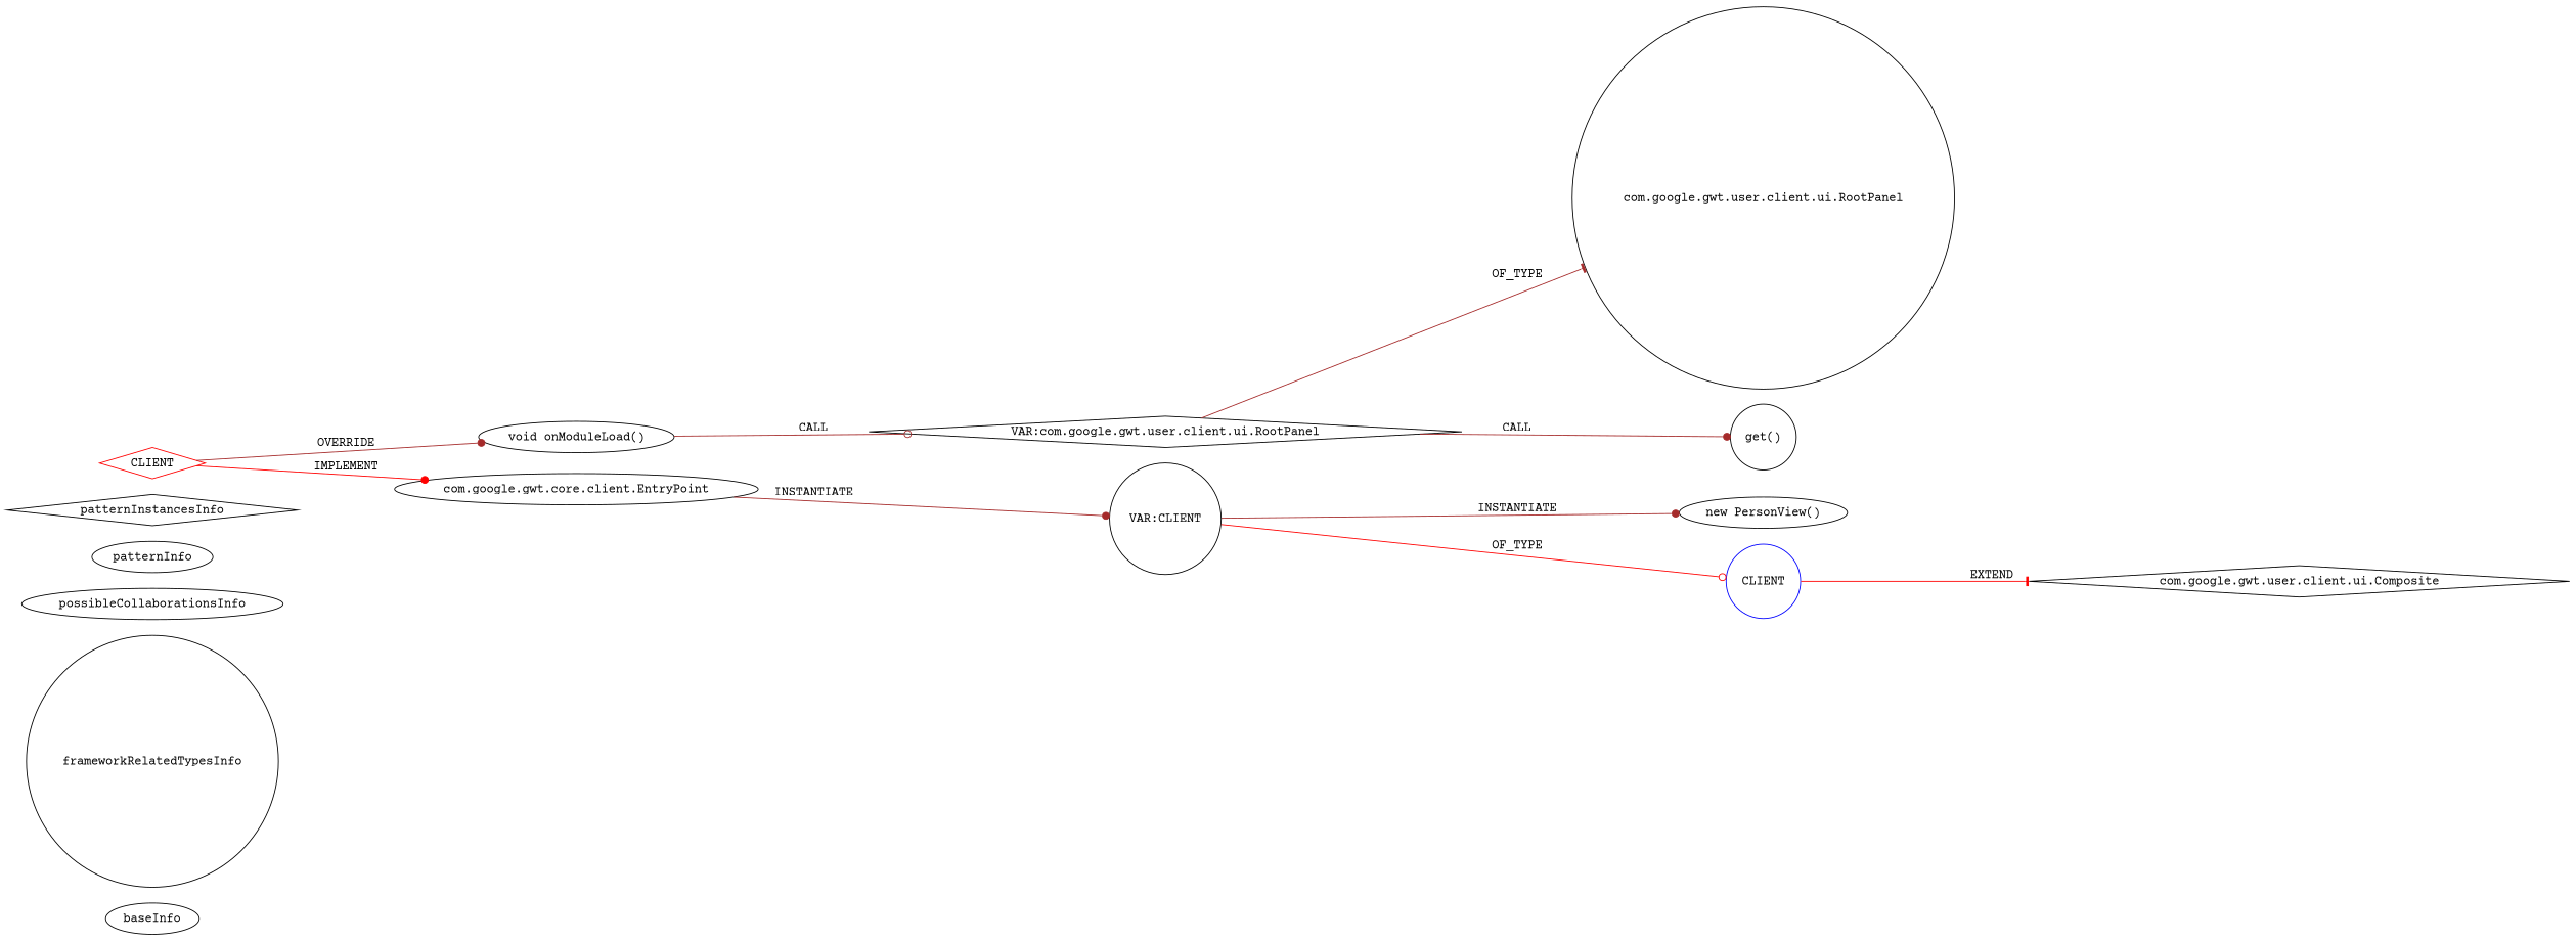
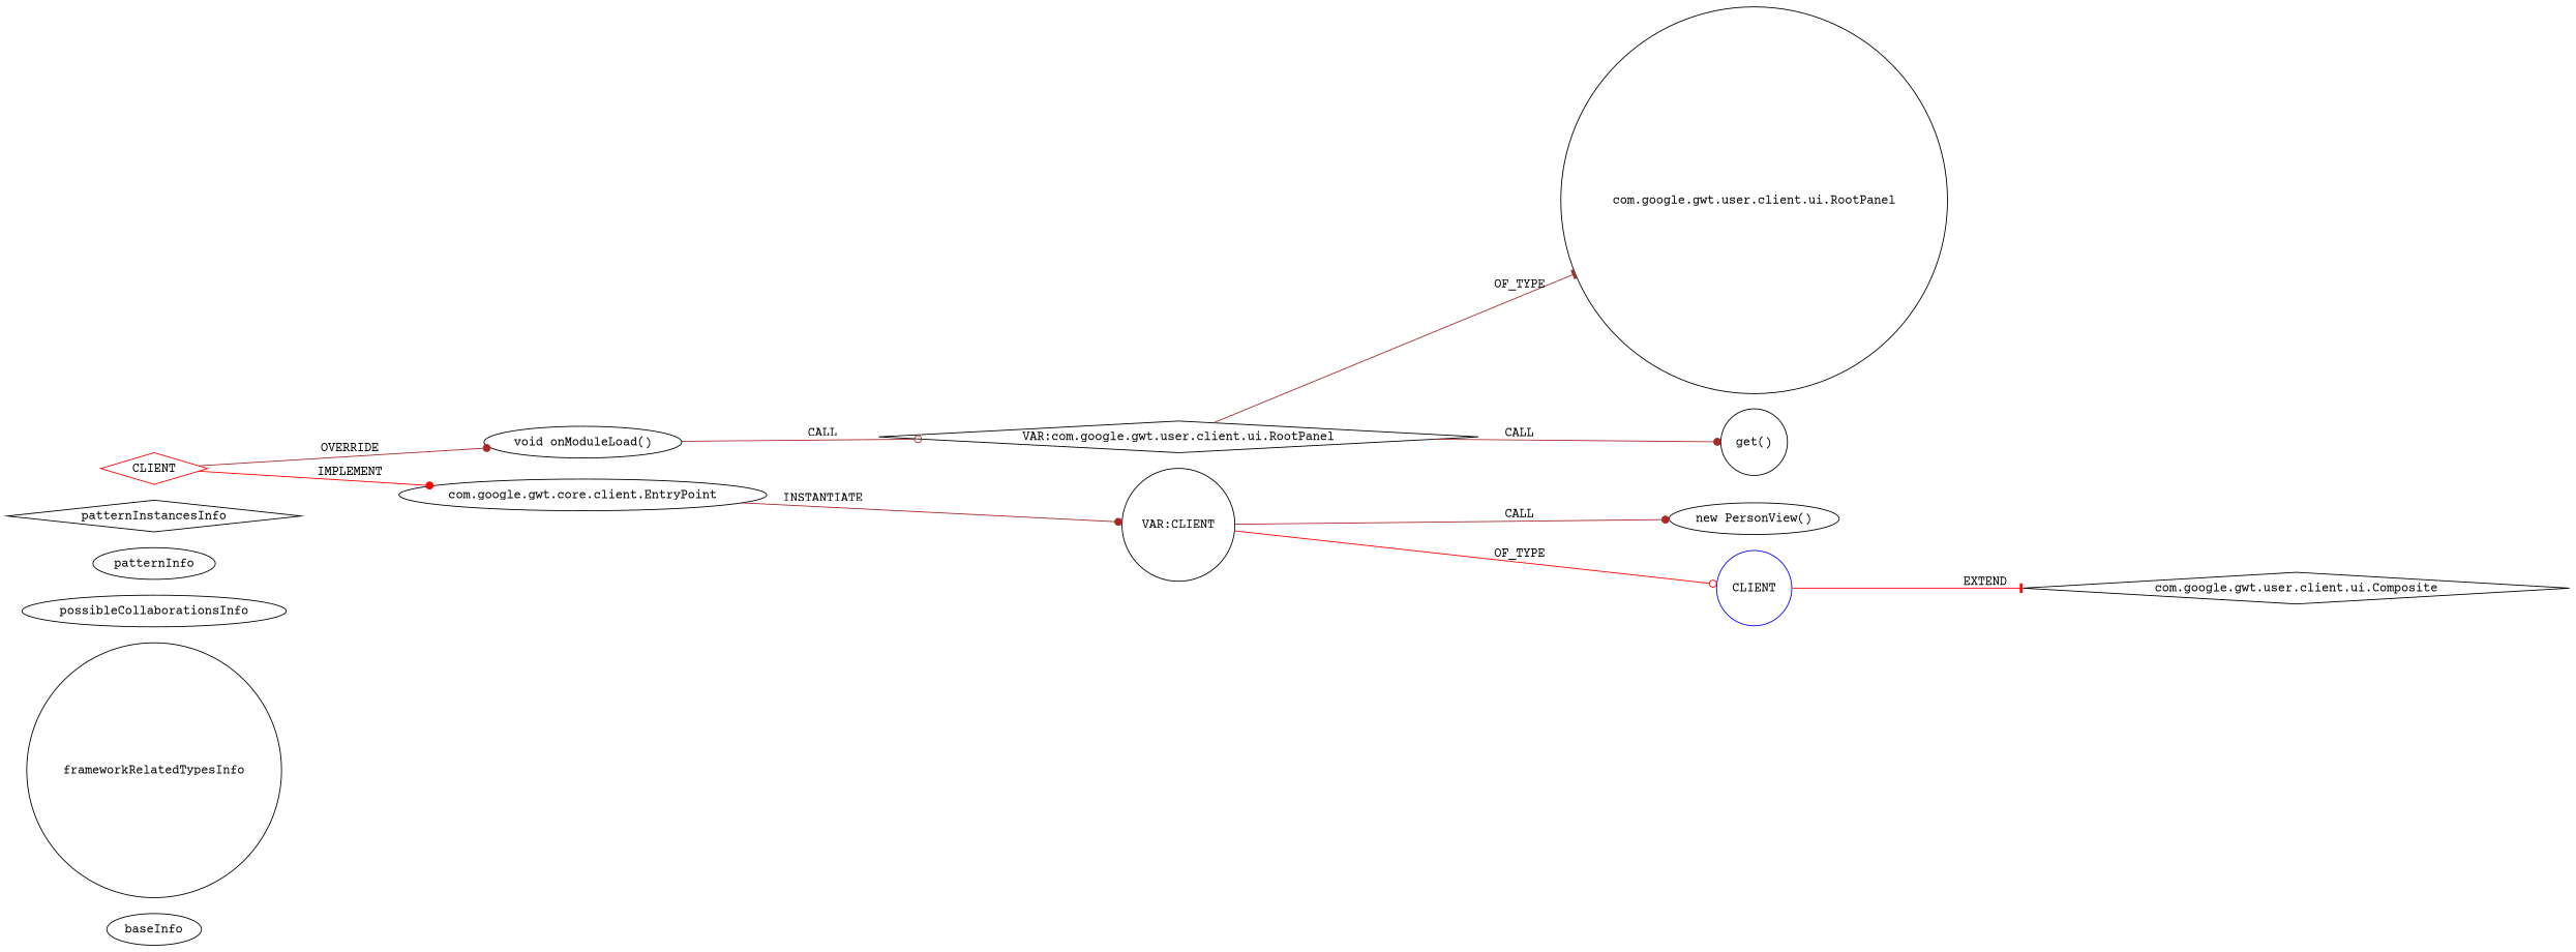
  digraph {
    fontname="Courier Prime"
    rankdir=LR
    node [fontname="Courier Prime" shape=ellipse isFrameworkType=false]
    edge [arrowhead=dot color=brown fontname="Courier Prime"]
    baseInfo [category=pattern graphId=1981 isAnonymous=false possibleRelation=true isFrameworkType=""]
    frameworkRelatedTypesInfo [0="com.google.gwt.core.client.EntryPoint" shape=circle isFrameworkType=""]
    possibleCollaborationsInfo [0="1981~INSTANTIATION-OVERRIDING_METHOD_DECLARATION-~com.google.gwt.core.client.EntryPoint ~com.google.gwt.user.client.ui.Composite ~false~false" isFrameworkType=""]
    patternInfo [frequency=2.0 patternRootClient=0 isFrameworkType=""]
    patternInstancesInfo [0="shantanusinghal-gwt-tut~/shantanusinghal-gwt-tut/gwt-tut-master/src/com/ptc/tut/client/Home.java~Home~4475" 1="gdks-GWT-MVP~/gdks-GWT-MVP/GWT-MVP-master/src/com/gfi/training/gwtmvp/client/MyApp.java~MyApp~1333" shape=diamond isFrameworkType=""]
    n6 [label="new PersonView()" vertexType=CONSTRUCTOR_CALL]
    n7 [label="VAR:CLIENT" shape=circle vertexType=VARIABLE_EXPRESION]
    n8 [color=blue label=CLIENT shape=circle vertexType=REFERENCE_CLIENT_CLASS_DECLARATION]
    n9 [label="com.google.gwt.user.client.ui.Composite" shape=diamond vertexType=FRAMEWORK_CLASS_TYPE]
    n10 [label="void onModuleLoad()" vertexType=OVERRIDING_METHOD_DECLARATION]
    n11 [label="VAR:com.google.gwt.user.client.ui.RootPanel" shape=diamond vertexType=VARIABLE_EXPRESION]
    n12 [label="com.google.gwt.user.client.ui.RootPanel" shape=circle vertexType=FRAMEWORK_CLASS_TYPE]
    n13 [label="get()" shape=circle vertexType=INSIDE_CALL]
    n14 [color=red label=CLIENT shape=diamond vertexType=ROOT_CLIENT_CLASS_DECLARATION]
    n15 [label="com.google.gwt.core.client.EntryPoint" vertexType=FRAMEWORK_INTERFACE_TYPE]
-   n7 -> n6 [label=INSTANTIATE]
+   n7 -> n6 [label=CALL]
    n7 -> n8 [arrowhead=odot color=red label=OF_TYPE]
    n8 -> n9 [arrowhead=tee color=red label=EXTEND]
    n10 -> n11 [arrowhead=odot label=CALL]
    n11 -> n12 [arrowhead=tee label=OF_TYPE]
    n11 -> n13 [label=CALL]
    n14 -> n10 [label=OVERRIDE]
    n14 -> n15 [color=red label=IMPLEMENT]
    n15 -> n7 [label=INSTANTIATE]
  }
